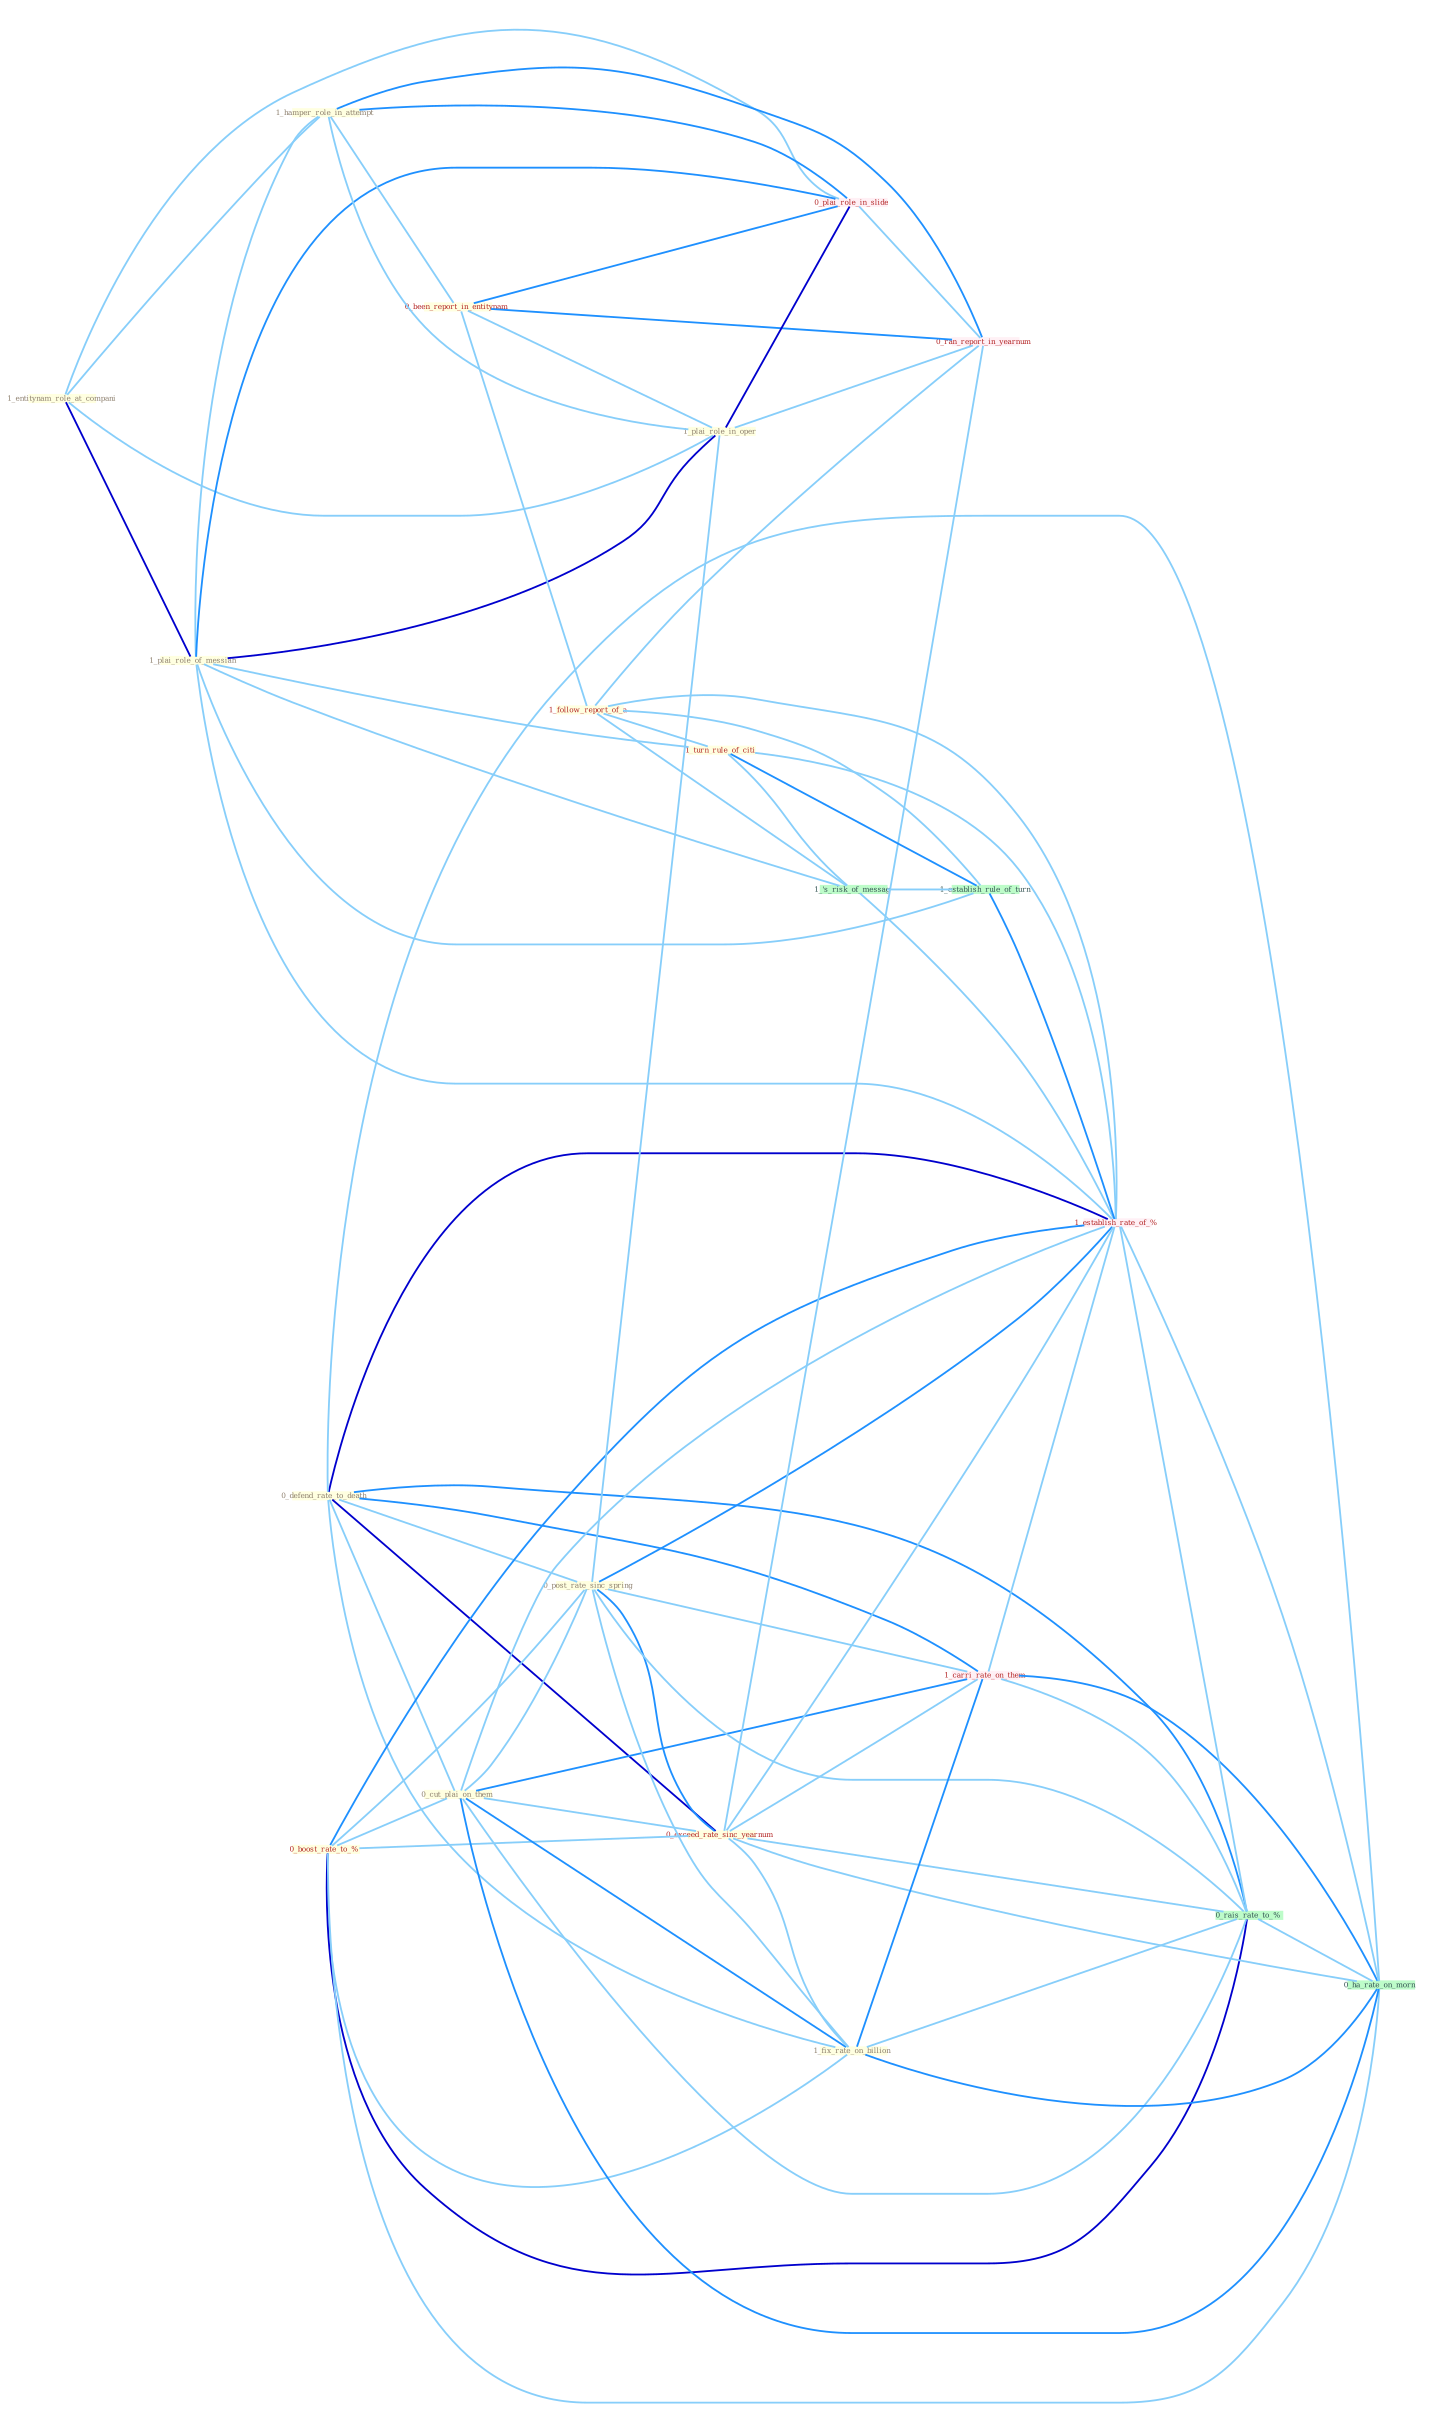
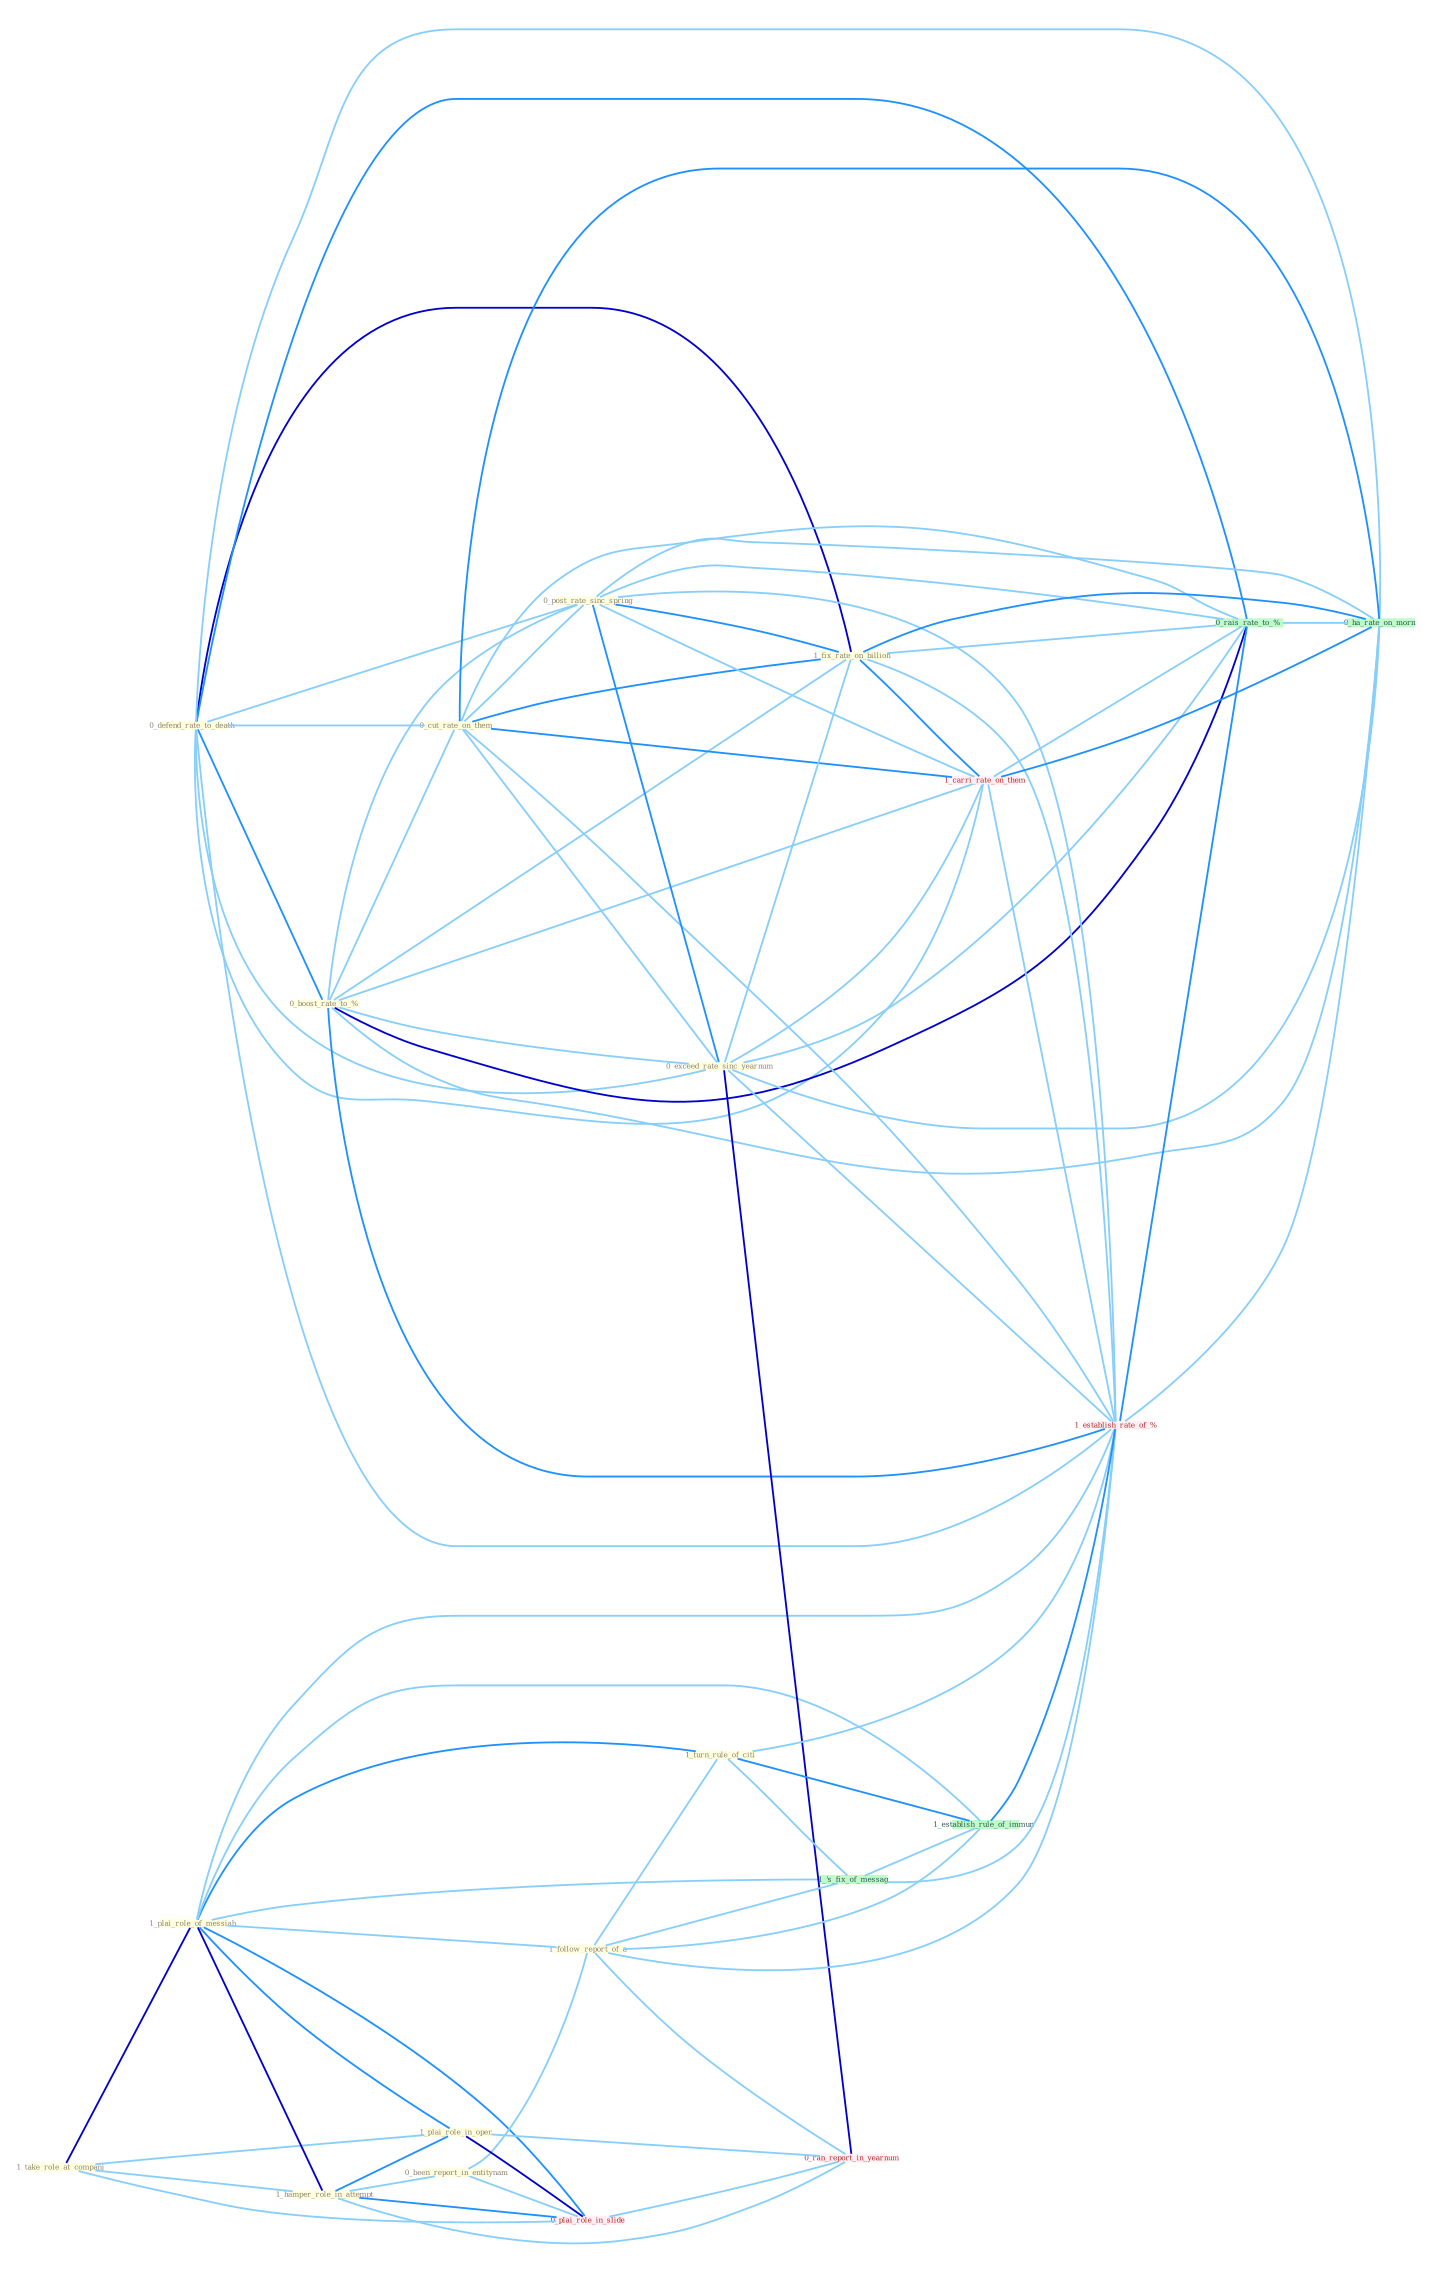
  graph {
    rankdir=LR
    node [color="#ffffe0" fixedsize=true fontcolor="#8b7d6b" fontsize=4 shape=polygon style=filled]
    edge [color="#87cefa" w=1]
    "0_defend_rate_to_death " [height=.06 width=.5]
-   "0_boost_rate_to_% " [fontcolor="#b22222" height=.06 width=.5]
-   "0_cut_rate_on_them " [height=.06 width=.5 label="0_cut_plai_on_them"]
+   "0_boost_rate_to_% " [height=.06 width=.5]
+   "0_cut_rate_on_them " [height=.06 width=.5]
    "0_post_rate_sinc_spring " [height=.06 width=.5]
-   "1_take_role_at_compani " [height=.06 width=.5 label="1_entitynam_role_at_compani"]
+   "1_take_role_at_compani " [height=.06 width=.5]
    "1_plai_role_of_messiah " [height=.06 width=.5]
    "1_hamper_role_in_attempt " [height=.06 width=.5]
-   "0_been_report_in_entitynam " [fontcolor="#b22222" height=.06 width=.5]
+   "0_been_report_in_entitynam " [height=.06 width=.5]
    "1_plai_role_in_oper " [height=.06 width=.5]
-   "0_exceed_rate_sinc_yearnum " [fontcolor="#b22222" height=.06 width=.5]
-   "1_follow_report_of_a " [fontcolor="#b22222" height=.06 width=.5]
+   "0_exceed_rate_sinc_yearnum " [height=.06 width=.5]
+   "1_follow_report_of_a " [height=.06 width=.5]
    "1_fix_rate_on_billion " [height=.06 width=.5]
-   "1_turn_rule_of_citi " [fontcolor="#b22222" height=.06 width=.5]
+   "1_turn_rule_of_citi " [height=.06 width=.5]
    "0_plai_role_in_slide " [color="#fff0f5" fontcolor="#b22222" height=.06 width=.5]
    n15 [color="#fff0f5" fontcolor="#b22222" height=.06 label="1_carri_rate_on_them" width=.5]
    "0_ran_report_in_yearnum " [color="#fff0f5" fontcolor="#b22222" height=.06 width=.5]
    "1_establish_rate_of_% " [color="#fff0f5" fontcolor="#b22222" height=.06 width=.5]
    "0_rais_rate_to_% " [color="#BDFCC9" fontcolor="#2f4f4f" height=.06 width=.5]
    "0_ha_rate_on_morn " [color="#BDFCC9" fontcolor="#2f4f4f" height=.06 width=.5]
-   "1_'s_risk_of_messag " [color="#BDFCC9" fontcolor="#2f4f4f" height=.06 width=.5]
-   "1_establish_rule_of_immun " [color="#BDFCC9" fontcolor="#2f4f4f" height=.06 width=.5 label="1_establish_rule_of_turn"]
+   "1_'s_risk_of_messag " [color="#BDFCC9" fontcolor="#2f4f4f" height=.06 width=.5 label="1_'s_fix_of_messag"]
+   "1_establish_rule_of_immun " [color="#BDFCC9" fontcolor="#2f4f4f" height=.06 width=.5]
    subgraph sub_1 {
      "0_defend_rate_to_death "
      "0_boost_rate_to_% "
      "0_cut_rate_on_them "
      "0_post_rate_sinc_spring "
      "1_take_role_at_compani "
      "1_plai_role_of_messiah "
      "1_hamper_role_in_attempt "
      "0_been_report_in_entitynam "
      "1_plai_role_in_oper "
      "0_exceed_rate_sinc_yearnum "
      "1_follow_report_of_a "
      "1_fix_rate_on_billion "
      "1_turn_rule_of_citi "
    }
    subgraph sub_2 {
      "0_plai_role_in_slide "
      n15
      "0_ran_report_in_yearnum "
      "1_establish_rate_of_% "
    }
+   "0_defend_rate_to_death " -- "0_boost_rate_to_% " [color="#1e90ff" w=2]
    "0_defend_rate_to_death " -- "0_cut_rate_on_them "
    "0_defend_rate_to_death " -- "0_post_rate_sinc_spring "
-   "0_defend_rate_to_death " -- "0_exceed_rate_sinc_yearnum " [color="#0000cd"]
-   "0_defend_rate_to_death " -- "1_fix_rate_on_billion "
-   "0_defend_rate_to_death " -- n15 [color="#1e90ff"]
-   "0_defend_rate_to_death " -- "1_establish_rate_of_% " [color="#0000cd"]
+   "0_defend_rate_to_death " -- "0_exceed_rate_sinc_yearnum "
+   "0_defend_rate_to_death " -- "1_fix_rate_on_billion " [color="#0000cd"]
+   "0_defend_rate_to_death " -- n15
+   "0_defend_rate_to_death " -- "1_establish_rate_of_% "
    "0_defend_rate_to_death " -- "0_rais_rate_to_% " [color="#1e90ff" w=2]
    "0_defend_rate_to_death " -- "0_ha_rate_on_morn "
    "0_boost_rate_to_% " -- "0_cut_rate_on_them "
    "0_boost_rate_to_% " -- "0_post_rate_sinc_spring "
    "0_boost_rate_to_% " -- "0_exceed_rate_sinc_yearnum "
    "0_boost_rate_to_% " -- "1_fix_rate_on_billion "
+   "0_boost_rate_to_% " -- n15
    "0_boost_rate_to_% " -- "1_establish_rate_of_% " [color="#1e90ff" w=2]
    "0_boost_rate_to_% " -- "0_rais_rate_to_% " [color="#0000cd" w=3]
    "0_boost_rate_to_% " -- "0_ha_rate_on_morn "
    "0_cut_rate_on_them " -- "0_post_rate_sinc_spring "
    "0_cut_rate_on_them " -- "0_exceed_rate_sinc_yearnum "
    "0_cut_rate_on_them " -- "1_fix_rate_on_billion " [color="#1e90ff" w=2]
    "0_cut_rate_on_them " -- n15 [color="#1e90ff" w=2]
    "0_cut_rate_on_them " -- "1_establish_rate_of_% "
    "0_cut_rate_on_them " -- "0_rais_rate_to_% "
    "0_cut_rate_on_them " -- "0_ha_rate_on_morn " [color="#1e90ff" w=2]
    "0_post_rate_sinc_spring " -- "0_exceed_rate_sinc_yearnum " [color="#1e90ff" w=2]
-   "0_post_rate_sinc_spring " -- "1_fix_rate_on_billion "
+   "0_post_rate_sinc_spring " -- "1_fix_rate_on_billion " [color="#1e90ff"]
    "0_post_rate_sinc_spring " -- n15
-   "0_post_rate_sinc_spring " -- "1_establish_rate_of_% " [color="#1e90ff"]
+   "0_post_rate_sinc_spring " -- "1_establish_rate_of_% "
    "0_post_rate_sinc_spring " -- "0_rais_rate_to_% "
-   "0_post_rate_sinc_spring " -- "1_plai_role_in_oper "
+   "0_post_rate_sinc_spring " -- "0_ha_rate_on_morn "
    "1_take_role_at_compani " -- "1_plai_role_of_messiah " [color="#0000cd"]
    "1_take_role_at_compani " -- "1_hamper_role_in_attempt "
    "1_take_role_at_compani " -- "1_plai_role_in_oper "
    "1_take_role_at_compani " -- "0_plai_role_in_slide "
-   "1_plai_role_of_messiah " -- "1_hamper_role_in_attempt "
-   "1_plai_role_of_messiah " -- "1_plai_role_in_oper " [color="#0000cd" w=2]
-   "1_plai_role_of_messiah " -- "1_turn_rule_of_citi "
+   "1_plai_role_of_messiah " -- "1_hamper_role_in_attempt " [color="#0000cd"]
+   "1_plai_role_of_messiah " -- "1_plai_role_in_oper " [color="#1e90ff" w=2]
+   "1_plai_role_of_messiah " -- "1_follow_report_of_a "
+   "1_plai_role_of_messiah " -- "1_turn_rule_of_citi " [color="#1e90ff"]
    "1_plai_role_of_messiah " -- "0_plai_role_in_slide " [color="#1e90ff" w=2]
    "1_plai_role_of_messiah " -- "1_establish_rate_of_% "
    "1_plai_role_of_messiah " -- "1_'s_risk_of_messag "
    "1_plai_role_of_messiah " -- "1_establish_rule_of_immun "
    "1_hamper_role_in_attempt " -- "0_been_report_in_entitynam "
-   "1_hamper_role_in_attempt " -- "1_plai_role_in_oper " [w=2]
+   "1_hamper_role_in_attempt " -- "1_plai_role_in_oper " [color="#1e90ff" w=2]
    "1_hamper_role_in_attempt " -- "0_plai_role_in_slide " [color="#1e90ff" w=2]
-   "1_hamper_role_in_attempt " -- "0_ran_report_in_yearnum " [color="#1e90ff"]
-   "0_been_report_in_entitynam " -- "1_plai_role_in_oper "
+   "1_hamper_role_in_attempt " -- "0_ran_report_in_yearnum "
    "0_been_report_in_entitynam " -- "1_follow_report_of_a "
-   "0_been_report_in_entitynam " -- "0_plai_role_in_slide " [color="#1e90ff"]
-   "0_been_report_in_entitynam " -- "0_ran_report_in_yearnum " [color="#1e90ff" w=2]
+   "0_been_report_in_entitynam " -- "0_plai_role_in_slide "
    "1_plai_role_in_oper " -- "0_plai_role_in_slide " [color="#0000cd" w=3]
    "1_plai_role_in_oper " -- "0_ran_report_in_yearnum "
    "0_exceed_rate_sinc_yearnum " -- "1_fix_rate_on_billion "
    "0_exceed_rate_sinc_yearnum " -- n15
-   "0_exceed_rate_sinc_yearnum " -- "0_ran_report_in_yearnum "
+   "0_exceed_rate_sinc_yearnum " -- "0_ran_report_in_yearnum " [color="#0000cd"]
    "0_exceed_rate_sinc_yearnum " -- "1_establish_rate_of_% "
    "0_exceed_rate_sinc_yearnum " -- "0_rais_rate_to_% "
    "0_exceed_rate_sinc_yearnum " -- "0_ha_rate_on_morn "
    "1_follow_report_of_a " -- "1_turn_rule_of_citi "
    "1_follow_report_of_a " -- "0_ran_report_in_yearnum "
    "1_follow_report_of_a " -- "1_establish_rate_of_% "
    "1_follow_report_of_a " -- "1_'s_risk_of_messag "
    "1_follow_report_of_a " -- "1_establish_rule_of_immun "
    "1_fix_rate_on_billion " -- n15 [color="#1e90ff" w=2]
+   "1_fix_rate_on_billion " -- "1_establish_rate_of_% "
    "1_fix_rate_on_billion " -- "0_rais_rate_to_% "
    "1_fix_rate_on_billion " -- "0_ha_rate_on_morn " [color="#1e90ff" w=2]
    "1_turn_rule_of_citi " -- "1_establish_rate_of_% "
    "1_turn_rule_of_citi " -- "1_'s_risk_of_messag "
    "1_turn_rule_of_citi " -- "1_establish_rule_of_immun " [color="#1e90ff" w=2]
    "0_plai_role_in_slide " -- "0_ran_report_in_yearnum "
    n15 -- "1_establish_rate_of_% "
    n15 -- "0_rais_rate_to_% "
    n15 -- "0_ha_rate_on_morn " [color="#1e90ff" w=2]
-   "1_establish_rate_of_% " -- "0_rais_rate_to_% " [w=2]
+   "1_establish_rate_of_% " -- "0_rais_rate_to_% " [color="#1e90ff" w=2]
    "1_establish_rate_of_% " -- "0_ha_rate_on_morn "
    "0_rais_rate_to_% " -- "0_ha_rate_on_morn "
    "1_'s_risk_of_messag " -- "1_establish_rate_of_% "
    "1_'s_risk_of_messag " -- "1_establish_rule_of_immun "
    "1_establish_rule_of_immun " -- "1_establish_rate_of_% " [color="#1e90ff" w=2]
  }
